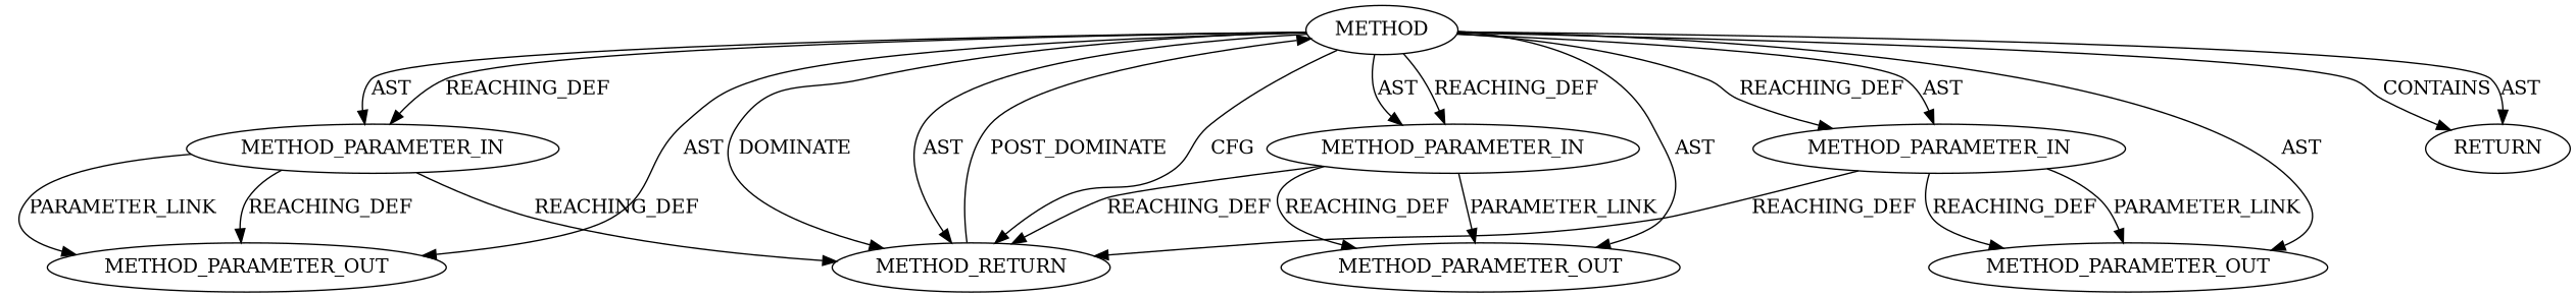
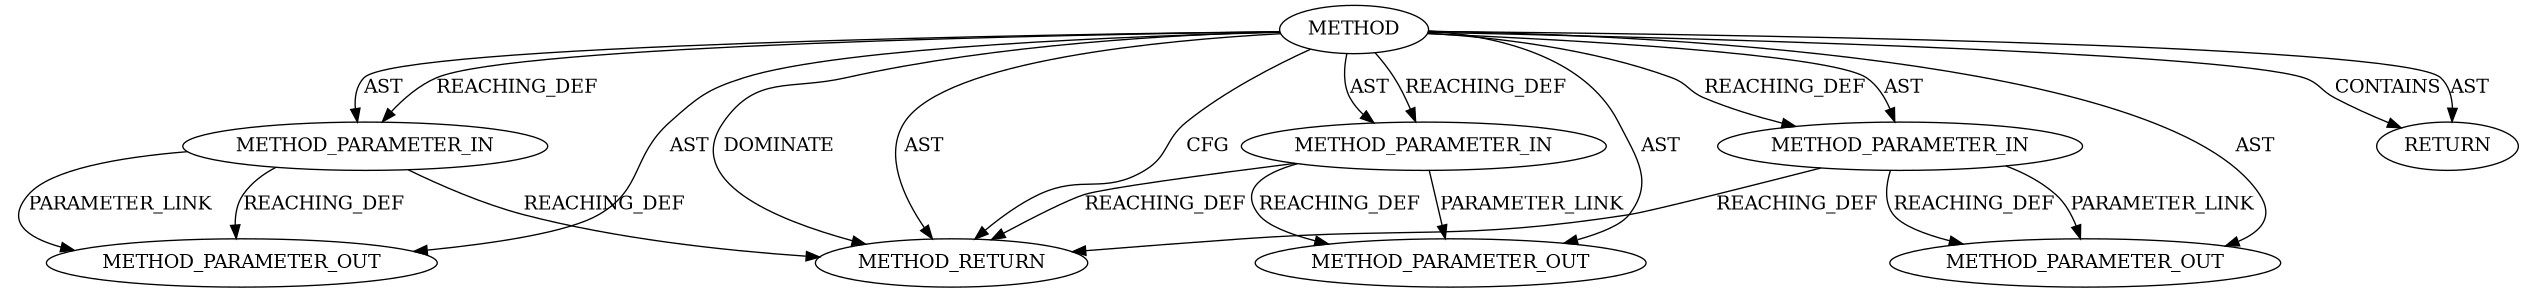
  digraph {
    node [CODE=p2 EVALUATION_STRATEGY=BY_VALUE IS_VARIADIC=false ORDER=2 TYPE_FULL_NAME=ANY]
    n1 [INDEX=2 NAME=p2 label=METHOD_PARAMETER_OUT]
    n2 [CODE=RET label=METHOD_RETURN IS_VARIADIC=""]
    n3 [AST_PARENT_FULL_NAME="<global>" AST_PARENT_TYPE=NAMESPACE_BLOCK CODE="<empty>" FILENAME="<empty>" FULL_NAME=sk_msg_trim IS_EXTERNAL=true NAME=sk_msg_trim ORDER=0 label=METHOD EVALUATION_STRATEGY="" IS_VARIADIC="" TYPE_FULL_NAME=""]
    n4 [INDEX=2 NAME=p2 label=METHOD_PARAMETER_IN]
    n5 [CODE=p1 INDEX=1 NAME=p1 ORDER=1 label=METHOD_PARAMETER_OUT]
    n6 [CODE=p3 INDEX=3 NAME=p3 ORDER=3 label=METHOD_PARAMETER_IN]
    n7 [CODE=p3 INDEX=3 NAME=p3 ORDER=3 label=METHOD_PARAMETER_OUT]
    n8 [CODE=p1 INDEX=1 NAME=p1 ORDER=1 label=METHOD_PARAMETER_IN]
    n9 [ARGUMENT_INDEX=1 CODE="<empty>" ORDER=1 label=RETURN EVALUATION_STRATEGY="" IS_VARIADIC=""]
-   n2 -> n3 [label=POST_DOMINATE]
    n3 -> n1 [label=AST]
    n3 -> n2 [label=CFG]
    n3 -> n2 [label=DOMINATE]
    n3 -> n2 [label=AST]
    n3 -> n4 [label=REACHING_DEF]
    n3 -> n4 [label=AST]
    n3 -> n5 [label=AST]
    n3 -> n6 [label=REACHING_DEF]
    n3 -> n6 [label=AST]
    n3 -> n7 [label=AST]
    n3 -> n8 [label=REACHING_DEF]
    n3 -> n8 [label=AST]
    n3 -> n9 [label=CONTAINS]
    n3 -> n9 [label=AST]
    n4 -> n1 [label=PARAMETER_LINK]
    n4 -> n1 [VARIABLE=p2 label=REACHING_DEF]
    n4 -> n2 [VARIABLE=p2 label=REACHING_DEF]
    n6 -> n2 [VARIABLE=p3 label=REACHING_DEF]
    n6 -> n7 [VARIABLE=p3 label=REACHING_DEF]
    n6 -> n7 [label=PARAMETER_LINK]
    n8 -> n2 [VARIABLE=p1 label=REACHING_DEF]
    n8 -> n5 [VARIABLE=p1 label=REACHING_DEF]
    n8 -> n5 [label=PARAMETER_LINK]
  }
